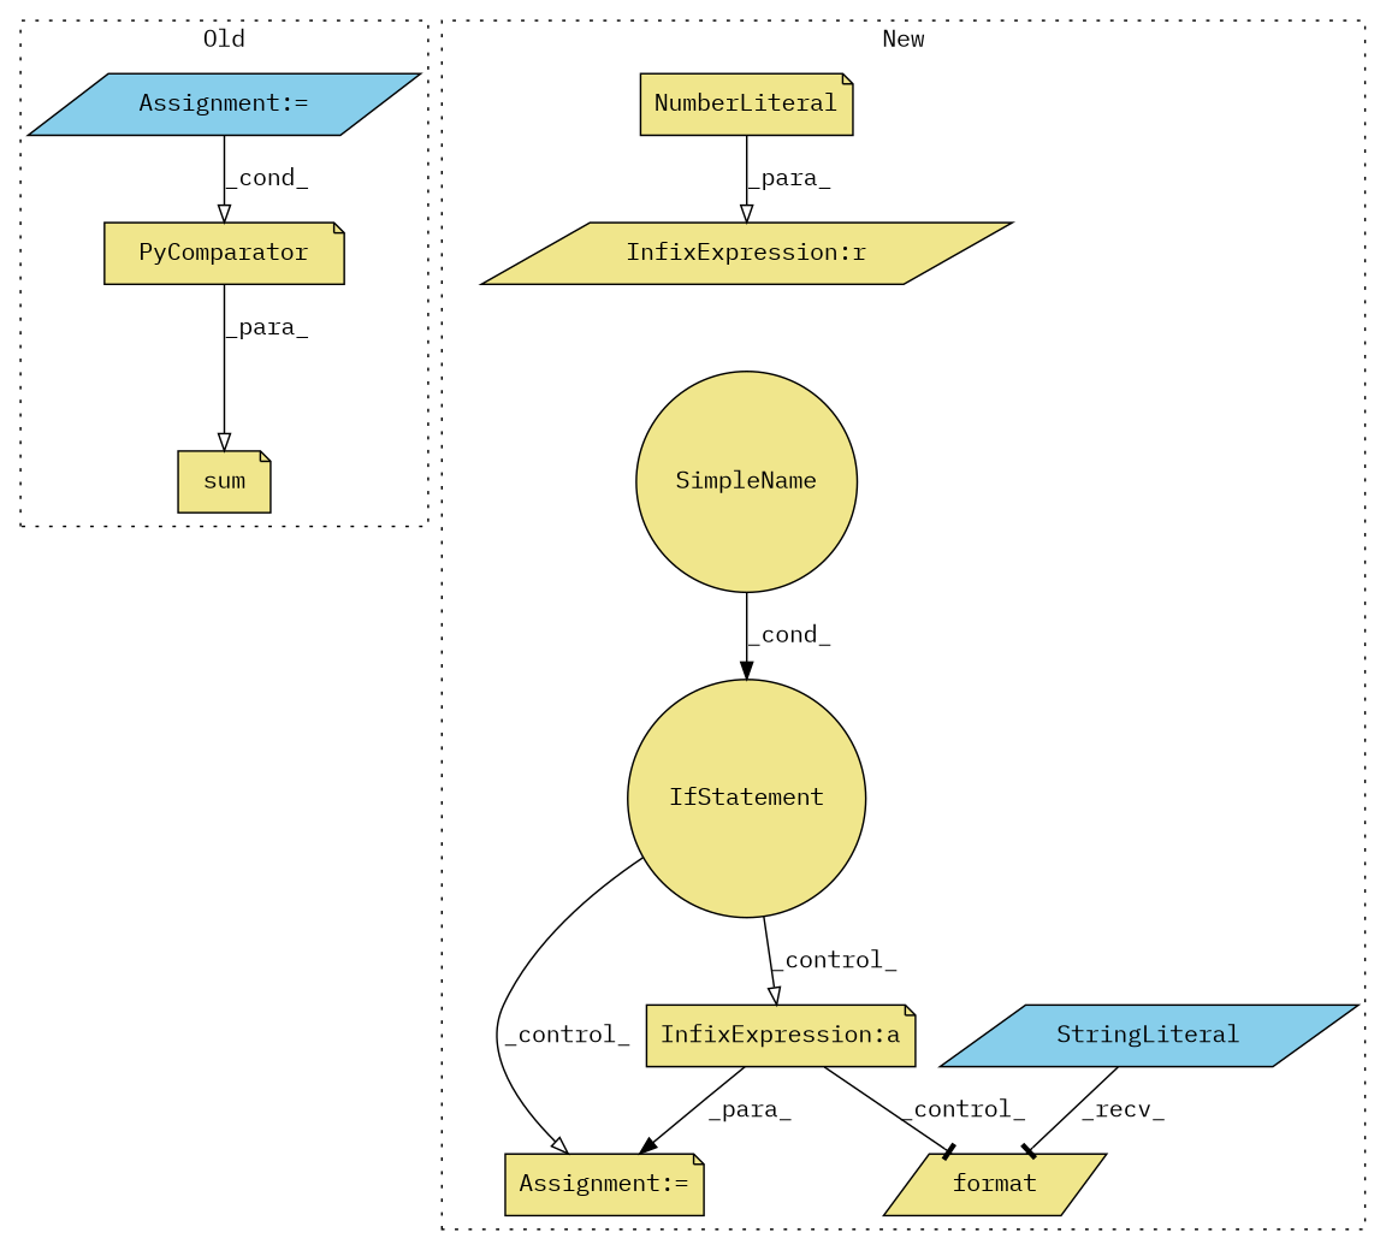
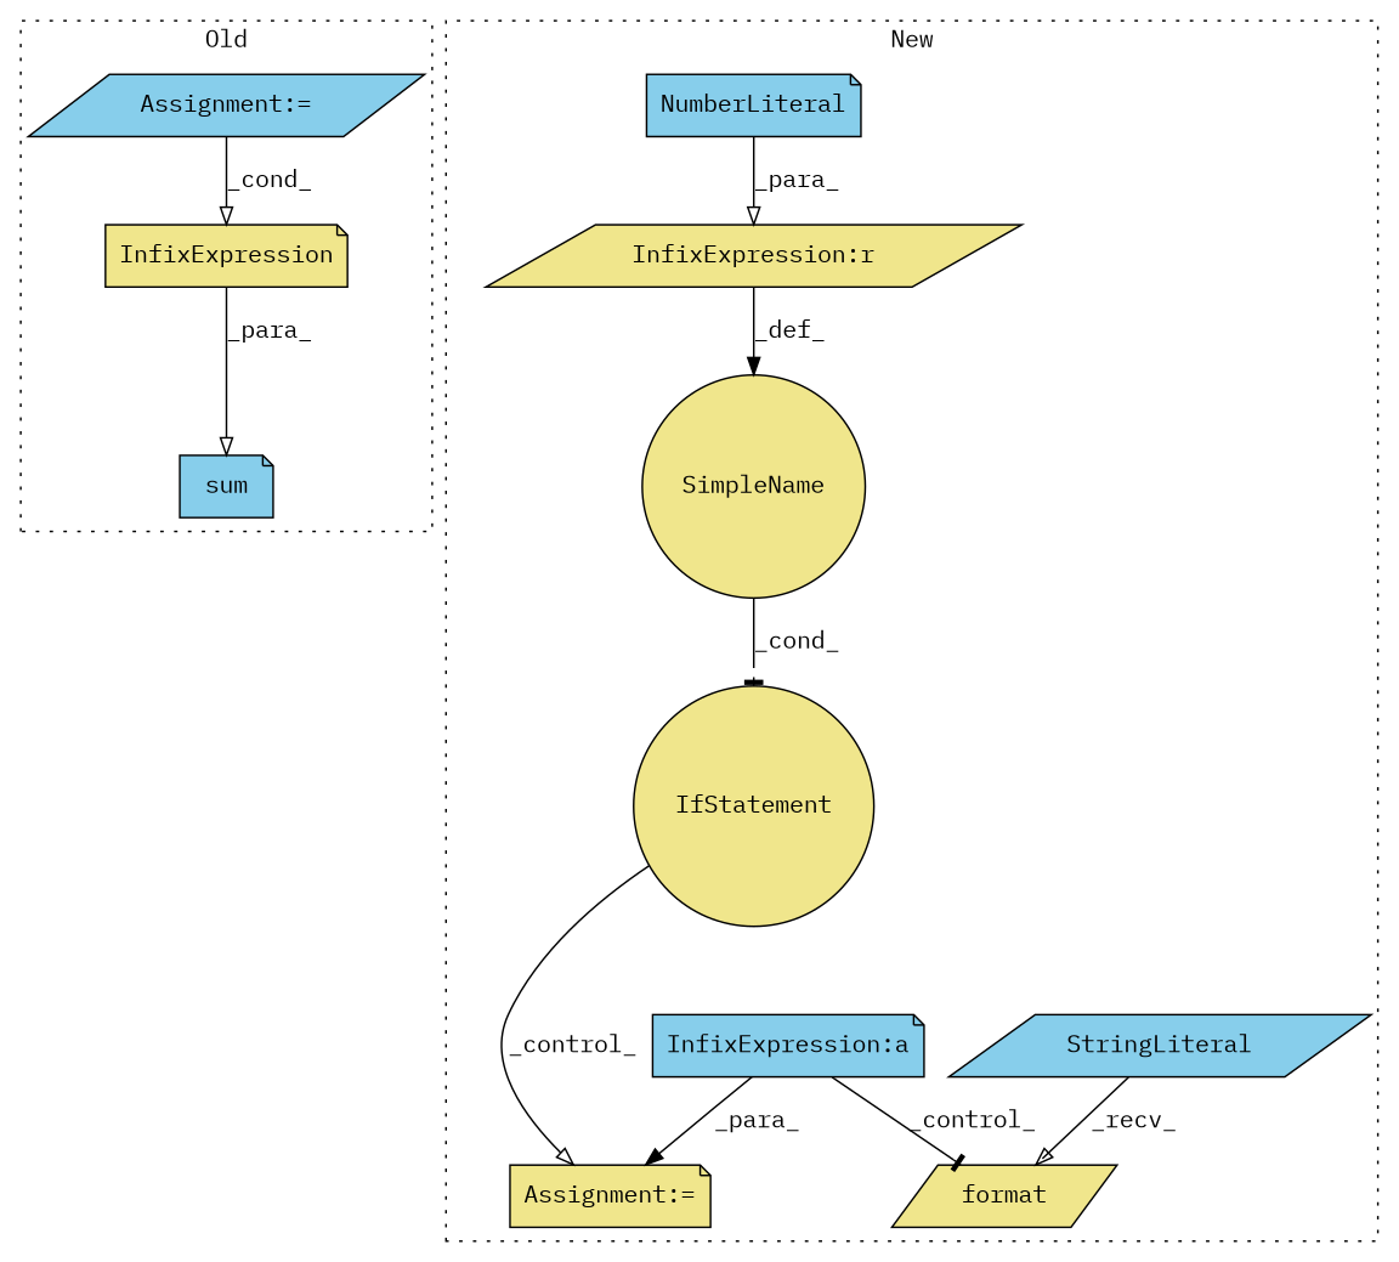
  digraph {
    fontname="IBM Plex Mono"
    node [a=32 fillcolor=khaki fontname="IBM Plex Mono" l=27 s=7200 shape=note style=filled]
    edge [arrowhead=onormal fontname="IBM Plex Mono"]
-   n1 [l="15,1" label=sum s="7070,7241"]
+   n1 [fillcolor=skyblue l="15,1" label=sum s="7070,7241"]
    n2 [a=7 fillcolor=skyblue label="Assignment:=" shape=parallelogram]
-   n3 [a=113 label=PyComparator]
+   n3 [a=113 label=InfixExpression]
    n4 [l="7,1" label=format s="7412,7424" shape=parallelogram]
    n5 [a=45 fillcolor=skyblue l=29 label=StringLiteral s=7382 shape=parallelogram]
    n6 [a=25 l="4,2" label=IfStatement s="7333,7357" shape=circle]
    n7 [a=42 label=SimpleName shape=circle l="" s=""]
    n8 [a=7 l=1 label="Assignment:=" s=7645]
    n9 [a=27 l=4 label="InfixExpression:r" s=7352 shape=parallelogram]
-   n10 [a=34 l=1 label=NumberLiteral s=7356]
-   n11 [a=27 l=3 label="InfixExpression:a" s=7507]
+   n10 [a=34 fillcolor=skyblue l=1 label=NumberLiteral s=7356]
+   n11 [a=27 fillcolor=skyblue l=3 label="InfixExpression:a" s=7507]
    subgraph cluster_1 {
      label=Old
      style=dotted
      n1
      n2
      n3
    }
    subgraph cluster_2 {
      label=New
      style=dotted
      n4
      n5
      n6
      n7
      n8
      n9
      n10
      n11
    }
    n2 -> n3 [label=_cond_]
    n3 -> n1 [label=_para_]
-   n5 -> n4 [arrowhead=tee label=_recv_]
+   n5 -> n4 [label=_recv_]
    n6 -> n8 [label=_control_]
-   n6 -> n11 [label=_control_]
-   n7 -> n6 [arrowhead=normal label=_cond_]
+   n7 -> n6 [arrowhead=tee label=_cond_]
+   n9 -> n7 [arrowhead=normal label=_def_]
    n10 -> n9 [label=_para_]
    n11 -> n4 [arrowhead=tee label=_control_]
    n11 -> n8 [arrowhead=normal label=_para_]
  }
